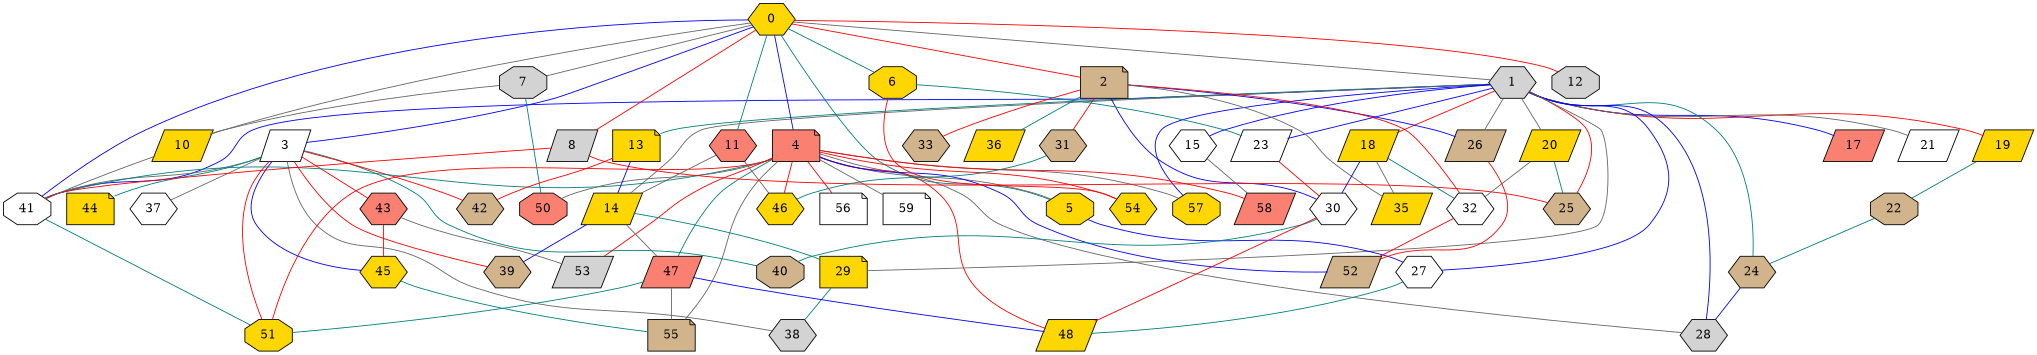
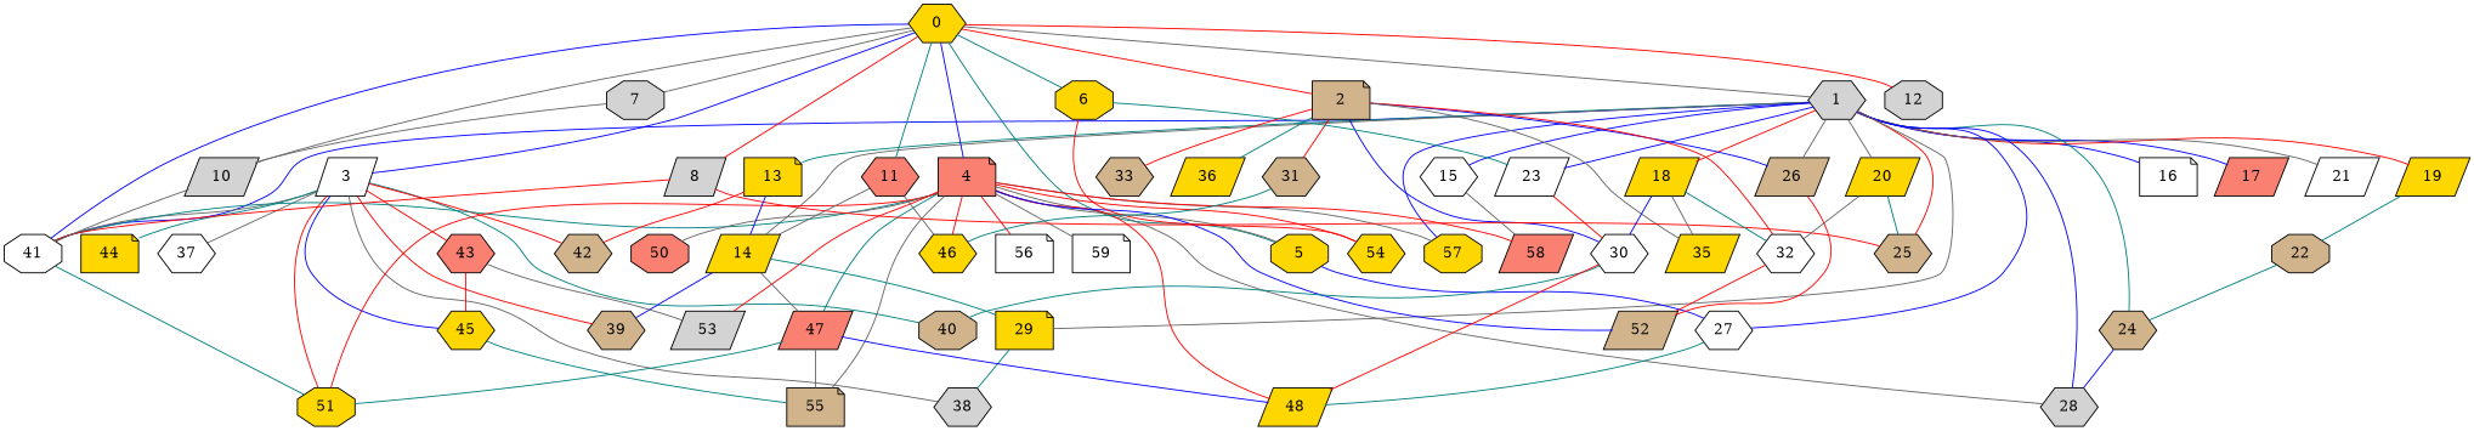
  graph {
    node [fillcolor=gold shape=hexagon style=filled]
    edge [color=red]
    1 [fillcolor=lightgrey]
    0
    2 [fillcolor=tan shape=note]
    3 [fillcolor=white shape=parallelogram]
    4 [fillcolor=salmon shape=note]
    5 [shape=octagon]
    6 [shape=octagon]
    7 [fillcolor=lightgrey shape=octagon]
    8 [fillcolor=lightgrey shape=parallelogram]
-   10 [shape=parallelogram]
+   10 [fillcolor=lightgrey shape=parallelogram]
    11 [fillcolor=salmon]
    12 [fillcolor=lightgrey shape=octagon]
    41 [fillcolor=white shape=octagon]
    13 [shape=note]
    14 [shape=parallelogram]
    15 [fillcolor=white]
+   16 [fillcolor=white shape=note]
    17 [fillcolor=salmon shape=parallelogram]
    18 [shape=parallelogram]
    19 [shape=parallelogram]
    20 [shape=parallelogram]
    21 [fillcolor=white shape=parallelogram]
    23 [fillcolor=white shape=parallelogram]
    24 [fillcolor=tan]
    25 [fillcolor=tan]
    26 [fillcolor=tan shape=parallelogram]
    27 [fillcolor=white]
    28 [fillcolor=lightgrey]
    29 [shape=note]
    57 [shape=octagon]
    32 [fillcolor=white]
    35 [shape=parallelogram]
    36 [shape=parallelogram]
    33 [fillcolor=tan]
    30 [fillcolor=white]
    31 [fillcolor=tan]
    37 [fillcolor=white]
    38 [fillcolor=lightgrey]
    39 [fillcolor=tan]
    40 [fillcolor=tan shape=octagon]
    42 [fillcolor=tan]
    43 [fillcolor=salmon]
    44 [shape=note]
    45
    51 [shape=octagon]
    46
    47 [fillcolor=salmon shape=parallelogram]
    48 [shape=parallelogram]
    50 [fillcolor=salmon shape=octagon]
    52 [fillcolor=tan shape=parallelogram]
    53 [fillcolor=lightgrey shape=parallelogram]
    54
    55 [fillcolor=tan shape=note]
    56 [fillcolor=white shape=note]
    58 [fillcolor=salmon shape=parallelogram]
    59 [fillcolor=white shape=note]
    22 [fillcolor=tan shape=octagon]
    1 -- 41 [color=blue]
    1 -- 13 [color=teal]
    1 -- 14 [color=gray40]
    1 -- 15 [color=blue]
+   1 -- 16 [color=blue]
    1 -- 17 [color=blue]
    1 -- 18
    1 -- 19
    1 -- 20 [color=gray40]
    1 -- 21 [color=gray40]
    1 -- 23 [color=blue]
    1 -- 24 [color=teal]
    1 -- 25
    1 -- 26 [color=gray40]
    1 -- 27 [color=blue]
    1 -- 28 [color=blue]
    1 -- 29 [color=gray40]
    1 -- 57 [color=blue]
    0 -- 1 [color=gray40]
    0 -- 2
    0 -- 3 [color=blue]
    0 -- 4 [color=blue]
    0 -- 5 [color=teal]
    0 -- 6 [color=teal]
    0 -- 7 [color=gray40]
    0 -- 8
    0 -- 10 [color=gray40]
    0 -- 11 [color=teal]
    0 -- 12
    0 -- 41 [color=blue]
    2 -- 26 [color=blue]
    2 -- 32
    2 -- 35 [color=gray40]
    2 -- 36 [color=teal]
    2 -- 33
    2 -- 30 [color=blue]
    2 -- 31
    3 -- 41 [color=gray40]
    3 -- 37 [color=gray40]
    3 -- 38 [color=gray40]
    3 -- 39
    3 -- 40 [color=teal]
    3 -- 42
    3 -- 43
    3 -- 44 [color=teal]
    3 -- 45 [color=blue]
    3 -- 51
    4 -- 5 [color=gray40]
    4 -- 41 [color=teal]
    4 -- 28 [color=gray40]
    4 -- 57 [color=gray40]
    4 -- 51
    4 -- 46
    4 -- 47 [color=teal]
    4 -- 48
    4 -- 50 [color=gray40]
    4 -- 52 [color=blue]
    4 -- 53
    4 -- 54
    4 -- 55 [color=gray40]
    4 -- 56
    4 -- 58
    4 -- 59 [color=gray40]
    5 -- 27 [color=blue]
    6 -- 23 [color=teal]
    6 -- 54
    7 -- 10 [color=gray40]
-   7 -- 50 [color=teal]
    8 -- 41
    8 -- 25
    10 -- 41 [color=gray40]
    11 -- 14 [color=gray40]
    11 -- 46 [color=gray40]
    41 -- 51 [color=teal]
    13 -- 14 [color=blue]
    13 -- 42
    14 -- 29 [color=teal]
    14 -- 39 [color=blue]
    14 -- 47 [color=gray40]
    15 -- 58 [color=gray40]
    18 -- 32 [color=teal]
    18 -- 35 [color=gray40]
    18 -- 30 [color=blue]
    19 -- 22 [color=teal]
    20 -- 25 [color=teal]
    20 -- 32 [color=gray40]
    23 -- 30
    24 -- 28 [color=blue]
    26 -- 52
    27 -- 48 [color=teal]
    29 -- 38 [color=teal]
    32 -- 52
    30 -- 40 [color=teal]
    30 -- 48
    31 -- 46 [color=teal]
    43 -- 45
    43 -- 53 [color=gray40]
    45 -- 55 [color=teal]
    47 -- 51 [color=teal]
    47 -- 48 [color=blue]
    47 -- 55 [color=gray40]
    22 -- 24 [color=teal]
  }
